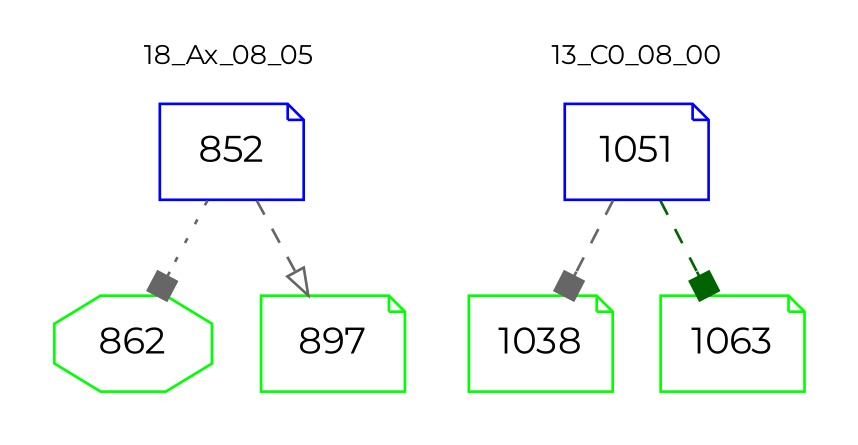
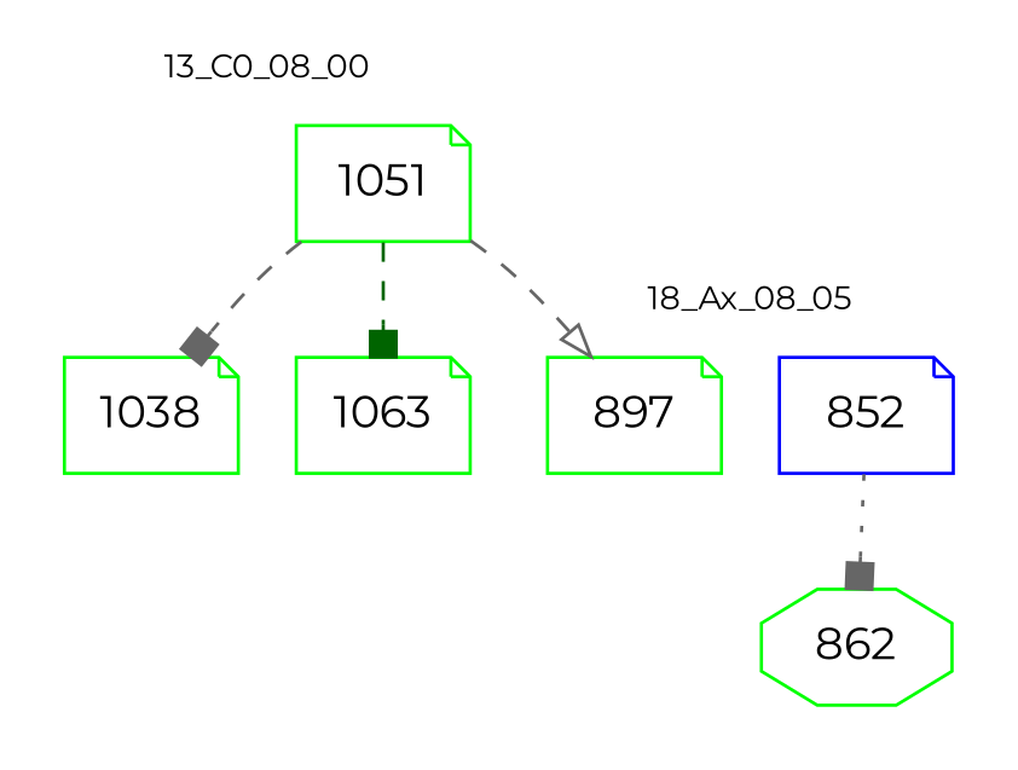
  digraph {
    fontname=Montserrat
    node [color=green fontname=Montserrat shape=note]
    edge [arrowhead=box color=gray40 fontname=Montserrat style=dashed]
    n1 [color=blue label=852]
    n2 [label=862 shape=octagon]
    n3 [label=897]
-   n4 [color=blue label=1051]
+   n4 [label=1051]
    n5 [label=1038]
    n6 [label=1063]
    subgraph cluster_1 {
      color=white
      fontsize=10
      label="18_Ax_08_05"
      n1
      n2
      n3
    }
    subgraph cluster_2 {
      color=white
      fontsize=10
      label="13_C0_08_00"
      n4
      n5
      n6
    }
    n1 -> n2 [style=dotted]
-   n1 -> n3 [arrowhead=onormal]
+   n4 -> n3 [arrowhead=onormal]
    n4 -> n5
    n4 -> n6 [color=darkgreen]
  }
